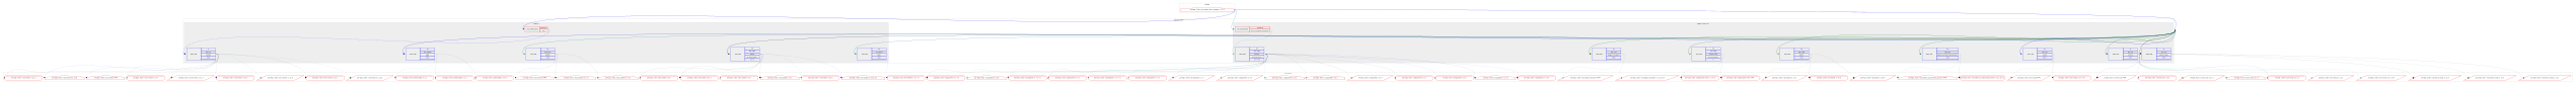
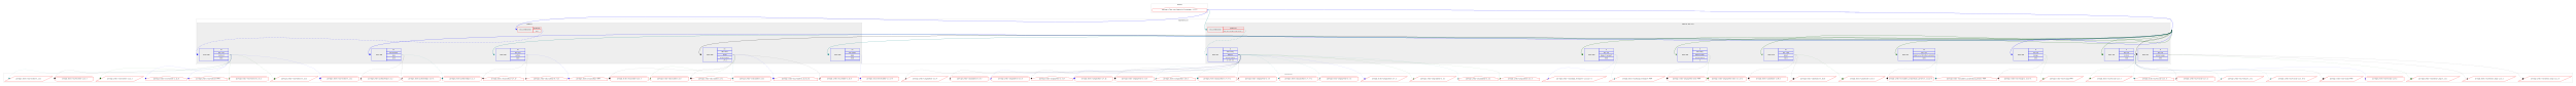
  digraph {
    compound=true
    concentrate=true
    fontname="JetBrains Mono"
    fontsize=10
    newrank=true
    rankdir=TB
    ranksep=1.5
    node [color=red fontname="JetBrains Mono" fontsize=10 shape=cylinder]
    edge [arrowhead=box color=black fontname="JetBrains Mono" headport=w style=dotted tailport=e weight=100]
    n1 [label="portage://dev-ros/camera_info_manager-1.11.9" shape=house width=4]
    n2 [color=blue label=<<TABLE BORDER="0" CELLBORDER="1" CELLSPACING="0" CELLPADDING="4" WIDTH="220"><TR><TD ROWSPAN="6" CELLPADDING="30">pack_dep</TD></TR><TR><TD WIDTH="110">no</TD></TR><TR><TD>dev-ros</TD></TR><TR><TD>rostest</TD></TR><TR><TD>none</TD></TR><TR><TD></TD></TR></TABLE>> shape=none]
    n3 [label=<<TABLE BORDER="0" CELLBORDER="1" CELLSPACING="0" CELLPADDING="4"><TR><TD ROWSPAN="3" CELLPADDING="10">use_conditional</TD></TR><TR><TD>positive</TD></TR><TR><TD>test</TD></TR></TABLE>> shape=none]
    n4 [color=blue label=<<TABLE BORDER="0" CELLBORDER="1" CELLSPACING="0" CELLPADDING="4" WIDTH="220"><TR><TD ROWSPAN="6" CELLPADDING="30">pack_dep</TD></TR><TR><TD WIDTH="110">no</TD></TR><TR><TD>dev-python</TD></TR><TR><TD>empy</TD></TR><TR><TD>none</TD></TR><TR><TD></TD></TR></TABLE>> shape=none]
    n5 [color=blue label=<<TABLE BORDER="0" CELLBORDER="1" CELLSPACING="0" CELLPADDING="4" WIDTH="220"><TR><TD ROWSPAN="6" CELLPADDING="30">pack_dep</TD></TR><TR><TD WIDTH="110">no</TD></TR><TR><TD>dev-util</TD></TR><TR><TD>catkin</TD></TR><TR><TD>none</TD></TR><TR><TD></TD></TR></TABLE>> shape=none]
    n6 [color=blue label=<<TABLE BORDER="0" CELLBORDER="1" CELLSPACING="0" CELLPADDING="4" WIDTH="220"><TR><TD ROWSPAN="6" CELLPADDING="30">pack_dep</TD></TR><TR><TD WIDTH="110">no</TD></TR><TR><TD>dev-util</TD></TR><TR><TD>cmake</TD></TR><TR><TD>greaterequal</TD></TR><TR><TD>3.9.6</TD></TR></TABLE>> shape=none]
    n7 [color=blue label=<<TABLE BORDER="0" CELLBORDER="1" CELLSPACING="0" CELLPADDING="4" WIDTH="220"><TR><TD ROWSPAN="6" CELLPADDING="30">pack_dep</TD></TR><TR><TD WIDTH="110">no</TD></TR><TR><TD>sys-devel</TD></TR><TR><TD>make</TD></TR><TR><TD>none</TD></TR><TR><TD></TD></TR></TABLE>> shape=none]
    n8 [color=blue label=<<TABLE BORDER="0" CELLBORDER="1" CELLSPACING="0" CELLPADDING="4" WIDTH="220"><TR><TD ROWSPAN="6" CELLPADDING="30">pack_dep</TD></TR><TR><TD WIDTH="110">no</TD></TR><TR><TD>dev-ros</TD></TR><TR><TD>image_transport</TD></TR><TR><TD>none</TD></TR><TR><TD></TD></TR></TABLE>> shape=none]
    n9 [color=blue label=<<TABLE BORDER="0" CELLBORDER="1" CELLSPACING="0" CELLPADDING="4" WIDTH="220"><TR><TD ROWSPAN="6" CELLPADDING="30">pack_dep</TD></TR><TR><TD WIDTH="110">no</TD></TR><TR><TD>dev-lang</TD></TR><TR><TD>python</TD></TR><TR><TD>greaterequal</TD></TR><TR><TD>2.7.5-r2</TD></TR></TABLE>> shape=none]
    n10 [label=<<TABLE BORDER="0" CELLBORDER="1" CELLSPACING="0" CELLPADDING="4"><TR><TD ROWSPAN="3" CELLPADDING="10">use_conditional</TD></TR><TR><TD>positive</TD></TR><TR><TD>python_targets_python2_7</TD></TR></TABLE>> shape=none]
    n11 [color=blue label=<<TABLE BORDER="0" CELLBORDER="1" CELLSPACING="0" CELLPADDING="4" WIDTH="220"><TR><TD ROWSPAN="6" CELLPADDING="30">pack_dep</TD></TR><TR><TD WIDTH="110">no</TD></TR><TR><TD>dev-lang</TD></TR><TR><TD>python-exec</TD></TR><TR><TD>greaterequal</TD></TR><TR><TD>2</TD></TR></TABLE>> shape=none]
    n12 [color=blue label=<<TABLE BORDER="0" CELLBORDER="1" CELLSPACING="0" CELLPADDING="4" WIDTH="220"><TR><TD ROWSPAN="6" CELLPADDING="30">pack_dep</TD></TR><TR><TD WIDTH="110">no</TD></TR><TR><TD>dev-libs</TD></TR><TR><TD>boost</TD></TR><TR><TD>none</TD></TR><TR><TD></TD></TR></TABLE>> shape=none]
    n13 [color=blue label=<<TABLE BORDER="0" CELLBORDER="1" CELLSPACING="0" CELLPADDING="4" WIDTH="220"><TR><TD ROWSPAN="6" CELLPADDING="30">pack_dep</TD></TR><TR><TD WIDTH="110">no</TD></TR><TR><TD>dev-ros</TD></TR><TR><TD>camera_calibration_parsers</TD></TR><TR><TD>none</TD></TR><TR><TD></TD></TR></TABLE>> shape=none]
    n14 [color=blue label=<<TABLE BORDER="0" CELLBORDER="1" CELLSPACING="0" CELLPADDING="4" WIDTH="220"><TR><TD ROWSPAN="6" CELLPADDING="30">pack_dep</TD></TR><TR><TD WIDTH="110">no</TD></TR><TR><TD>dev-ros</TD></TR><TR><TD>roscpp</TD></TR><TR><TD>none</TD></TR><TR><TD></TD></TR></TABLE>> shape=none]
    n15 [color=blue label=<<TABLE BORDER="0" CELLBORDER="1" CELLSPACING="0" CELLPADDING="4" WIDTH="220"><TR><TD ROWSPAN="6" CELLPADDING="30">pack_dep</TD></TR><TR><TD WIDTH="110">no</TD></TR><TR><TD>dev-ros</TD></TR><TR><TD>roslib</TD></TR><TR><TD>none</TD></TR><TR><TD></TD></TR></TABLE>> shape=none]
    n16 [color=blue label=<<TABLE BORDER="0" CELLBORDER="1" CELLSPACING="0" CELLPADDING="4" WIDTH="220"><TR><TD ROWSPAN="6" CELLPADDING="30">pack_dep</TD></TR><TR><TD WIDTH="110">no</TD></TR><TR><TD>dev-ros</TD></TR><TR><TD>sensor_msgs</TD></TR><TR><TD>none</TD></TR><TR><TD></TD></TR></TABLE>> shape=none]
    n17 [label="portage://dev-ros/rostest-1.13.0" shape=house width=4]
-   n18 [label="portage://dev-ros/rostest-1.13.1" width=4]
    n19 [label="portage://dev-ros/rostest-1.13.2" shape=parallelogram width=4]
    n20 [label="portage://dev-ros/rostest-1.13.4" width=4]
    n21 [label="portage://dev-ros/rostest-1.13.5" shape=parallelogram width=4]
    n22 [label="portage://dev-ros/rostest-1.13.6" width=4]
    n23 [label="portage://dev-ros/rostest-1.14.2" shape=parallelogram width=4]
    n24 [label="portage://dev-ros/rostest-1.14.3" width=4]
    n25 [label="portage://dev-ros/rostest-9999" shape=house width=4]
    n26 [label="portage://dev-python/empy-3.3-r1" width=4]
    n27 [label="portage://dev-python/empy-3.3.2" width=4]
    n28 [label="portage://dev-python/empy-3.3.3" width=4]
    n29 [label="portage://dev-util/catkin-0.7.14" shape=house width=4]
    n30 [label="portage://dev-util/catkin-0.7.17" shape=house width=4]
    n31 [label="portage://dev-util/catkin-9999" shape=house width=4]
    n32 [label="portage://dev-util/cmake-3.13.5" width=4]
    n33 [label="portage://dev-util/cmake-3.14.6" shape=house width=4]
    n34 [label="portage://dev-util/cmake-3.14.7" width=4]
    n35 [label="portage://dev-util/cmake-3.15.4" width=4]
    n36 [label="portage://dev-util/cmake-3.15.5" width=4]
    n37 [label="portage://dev-util/cmake-3.16.0_rc3" shape=house width=4]
    n38 [label="portage://sys-devel/make-4.2.1-r4" width=4]
    n39 [label="portage://dev-lang/python-2.7.15" width=4]
    n40 [label="portage://dev-lang/python-2.7.16" width=4]
    n41 [label="portage://dev-lang/python-2.7.17" shape=house width=4]
    n42 [label="portage://dev-lang/python-3.5.5" width=4]
    n43 [label="portage://dev-lang/python-3.5.7" width=4]
    n44 [label="portage://dev-lang/python-3.5.9" shape=parallelogram width=4]
    n45 [label="portage://dev-lang/python-3.6.5" shape=house width=4]
    n46 [label="portage://dev-lang/python-3.6.8" shape=house width=4]
    n47 [label="portage://dev-lang/python-3.6.9" shape=parallelogram width=4]
    n48 [label="portage://dev-lang/python-3.7.2" shape=parallelogram width=4]
    n49 [label="portage://dev-lang/python-3.7.3" width=4]
    n50 [label="portage://dev-lang/python-3.7.4-r1" width=4]
    n51 [label="portage://dev-lang/python-3.7.5" width=4]
    n52 [label="portage://dev-lang/python-3.7.5-r1" width=4]
    n53 [label="portage://dev-lang/python-3.8.0" shape=house width=4]
    n54 [label="portage://dev-lang/python-exec-2.4.6-r1" width=4]
    n55 [label="portage://dev-lang/python-exec-9999" width=4]
    n56 [label="portage://dev-libs/boost-1.65.0" shape=parallelogram width=4]
    n57 [label="portage://dev-libs/boost-1.70.0" width=4]
    n58 [label="portage://dev-libs/boost-1.71.0" shape=parallelogram width=4]
    n59 [label="portage://dev-ros/camera_calibration_parsers-1.11.13-r1" width=4]
    n60 [label="portage://dev-ros/camera_calibration_parsers-9999" shape=house width=4]
    n61 [label="portage://dev-ros/image_transport-1.11.13-r2" shape=parallelogram width=4]
    n62 [label="portage://dev-ros/image_transport-9999" shape=parallelogram width=4]
    n63 [label="portage://dev-ros/roscpp-1.14.3-r1" width=4]
    n64 [label="portage://dev-ros/roscpp-9999" shape=parallelogram width=4]
    n65 [label="portage://dev-ros/roslib-1.14.0-r1" shape=parallelogram width=4]
    n66 [label="portage://dev-ros/roslib-1.14.1" shape=parallelogram width=4]
    n67 [label="portage://dev-ros/roslib-1.14.2" width=4]
    n68 [label="portage://dev-ros/roslib-1.14.5" shape=house width=4]
    n69 [label="portage://dev-ros/roslib-1.14.4" shape=parallelogram width=4]
    n70 [label="portage://dev-ros/roslib-1.14.6" width=4]
    n71 [label="portage://dev-ros/roslib-9999" shape=parallelogram width=4]
    n72 [label="portage://dev-ros/sensor_msgs-1.12.5" shape=parallelogram width=4]
    n73 [label="portage://dev-ros/sensor_msgs-1.12.6" shape=parallelogram width=4]
    n74 [label="portage://dev-ros/sensor_msgs-1.12.7" shape=parallelogram width=4]
    subgraph cluster_1 {
      color=gray
      label=<<i>ebuild</i>>
      rank=same
      n1
    }
    subgraph cluster_2 {
      color=gray
      label=<<i>dependencies</i>>
      subgraph cluster_3 {
        color=gray
        fillcolor="#eeeeee"
        label=<<i>compile</i>>
        style=filled
        subgraph sub_4 {
          color=gray
          fillcolor="#eeeeee"
          label=<<i>compile</i>>
          style=filled
          n3
          subgraph sub_5 {
            color=gray
            fillcolor="#eeeeee"
            label=<<i>compile</i>>
            style=filled
            n2
          }
        }
        subgraph sub_6 {
          color=gray
          fillcolor="#eeeeee"
          label=<<i>compile</i>>
          style=filled
          n4
        }
        subgraph sub_7 {
          color=gray
          fillcolor="#eeeeee"
          label=<<i>compile</i>>
          style=filled
          n5
        }
        subgraph sub_8 {
          color=gray
          fillcolor="#eeeeee"
          label=<<i>compile</i>>
          style=filled
          n6
        }
        subgraph sub_9 {
          color=gray
          fillcolor="#eeeeee"
          label=<<i>compile</i>>
          style=filled
          n7
        }
      }
      subgraph cluster_10 {
        color=gray
        fillcolor="#eeeeee"
        label=<<i>compile and run</i>>
        style=filled
        subgraph sub_11 {
          color=gray
          fillcolor="#eeeeee"
          label=<<i>compile and run</i>>
          style=filled
          n8
        }
        subgraph sub_12 {
          color=gray
          fillcolor="#eeeeee"
          label=<<i>compile and run</i>>
          style=filled
          n10
          subgraph sub_13 {
            color=gray
            fillcolor="#eeeeee"
            label=<<i>compile and run</i>>
            style=filled
            n9
          }
        }
        subgraph sub_14 {
          color=gray
          fillcolor="#eeeeee"
          label=<<i>compile and run</i>>
          style=filled
          n11
        }
        subgraph sub_15 {
          color=gray
          fillcolor="#eeeeee"
          label=<<i>compile and run</i>>
          style=filled
          n12
        }
        subgraph sub_16 {
          color=gray
          fillcolor="#eeeeee"
          label=<<i>compile and run</i>>
          style=filled
          n13
        }
        subgraph sub_17 {
          color=gray
          fillcolor="#eeeeee"
          label=<<i>compile and run</i>>
          style=filled
          n14
        }
        subgraph sub_18 {
          color=gray
          fillcolor="#eeeeee"
          label=<<i>compile and run</i>>
          style=filled
          n15
        }
        subgraph sub_19 {
          color=gray
          fillcolor="#eeeeee"
          label=<<i>compile and run</i>>
          style=filled
          n16
        }
      }
      subgraph cluster_20 {
        color=gray
        fillcolor="#eeeeee"
        label=<<i>run</i>>
        style=filled
      }
    }
    subgraph cluster_21 {
      color=gray
      label=<<i>candidates</i>>
      rank=same
      subgraph sub_22 {
        color=black
        label=<<i>candidates</i>>
        nodesep=1
        rank=same
        n17
-       n18
        n19
        n20
        n21
        n22
        n23
        n24
        n25
      }
      subgraph sub_23 {
        color=black
        label=<<i>candidates</i>>
        nodesep=1
        rank=same
        n26
        n27
        n28
      }
      subgraph sub_24 {
        color=black
        label=<<i>candidates</i>>
        nodesep=1
        rank=same
        n29
        n30
        n31
      }
      subgraph sub_25 {
        color=black
        label=<<i>candidates</i>>
        nodesep=1
        rank=same
        n32
        n33
        n34
        n35
        n36
        n37
      }
      subgraph sub_26 {
        color=black
        label=<<i>candidates</i>>
        nodesep=1
        rank=same
        n38
      }
      subgraph sub_27 {
        color=black
        label=<<i>candidates</i>>
        nodesep=1
        rank=same
        n39
        n40
        n41
        n42
        n43
        n44
        n45
        n46
        n47
        n48
        n49
        n50
        n51
        n52
        n53
      }
      subgraph sub_28 {
        color=black
        label=<<i>candidates</i>>
        nodesep=1
        rank=same
        n54
        n55
      }
      subgraph sub_29 {
        color=black
        label=<<i>candidates</i>>
        nodesep=1
        rank=same
        n56
        n57
        n58
      }
      subgraph sub_30 {
        color=black
        label=<<i>candidates</i>>
        nodesep=1
        rank=same
        n59
        n60
      }
      subgraph sub_31 {
        color=black
        label=<<i>candidates</i>>
        nodesep=1
        rank=same
        n61
        n62
      }
      subgraph sub_32 {
        color=black
        label=<<i>candidates</i>>
        nodesep=1
        rank=same
        n63
        n64
      }
      subgraph sub_33 {
        color=black
        label=<<i>candidates</i>>
        nodesep=1
        rank=same
        n65
        n66
        n67
        n68
        n69
        n70
        n71
      }
      subgraph sub_34 {
        color=black
        label=<<i>candidates</i>>
        nodesep=1
        rank=same
        n72
        n73
        n74
      }
    }
    n1 -> n3 [arrowhead=dot color=blue style=solid weight=20]
    n1 -> n4 [color=blue style=solid weight=20]
    n1 -> n5 [arrowhead=dot color=teal style=solid weight=20]
    n1 -> n6 [arrowhead=dot style=solid weight=20]
    n1 -> n7 [color=teal style=solid weight=20]
    n1 -> n8 [color=darkgreen style=solid weight=20]
    n1 -> n10 [arrowhead=dot color=teal style=solid weight=20]
    n1 -> n11 [arrowhead=tee color=darkgreen style=solid weight=20]
    n1 -> n12 [arrowhead=tee color=darkgreen style=solid weight=20]
    n1 -> n13 [arrowhead=dot color=darkgreen style=solid weight=20]
    n1 -> n14 [arrowhead=dot color=blue style=solid weight=20]
    n1 -> n15 [color=darkgreen style=solid weight=20]
    n1 -> n16 [style=solid weight=20]
    n2 -> n17 [arrowhead=dot color=blue]
-   n2 -> n18 [arrowhead=tee]
    n2 -> n19 [color=darkgreen]
    n2 -> n20
    n2 -> n21 [arrowhead=dot color=teal]
    n2 -> n22 [color=blue]
    n2 -> n23 [color=darkgreen]
    n2 -> n24 [arrowhead=tee color=darkgreen]
    n2 -> n25 [arrowhead=dot color=blue]
    n3 -> n2 [color=blue style=dashed weight=20]
    n4 -> n26 [arrowhead=tee]
    n4 -> n27 [arrowhead=tee]
    n4 -> n28 [color=teal]
    n5 -> n29 [arrowhead=tee]
    n5 -> n30 [arrowhead=dot]
    n5 -> n31 [arrowhead=dot color=blue]
    n6 -> n32 [arrowhead=dot color=teal]
    n6 -> n33
    n6 -> n34 [arrowhead=tee color=darkgreen]
    n6 -> n35
    n6 -> n36 [arrowhead=tee]
    n6 -> n37 [color=blue]
    n7 -> n38 [arrowhead=dot color=blue]
    n8 -> n61 [arrowhead=tee color=blue]
    n8 -> n62 [arrowhead=tee color=teal]
    n9 -> n39
    n9 -> n40 [color=blue]
    n9 -> n41 [arrowhead=dot]
    n9 -> n42 [arrowhead=tee color=blue]
    n9 -> n43 [arrowhead=tee]
    n9 -> n44 [arrowhead=tee]
    n9 -> n45 [arrowhead=tee color=darkgreen]
    n9 -> n46 [arrowhead=tee color=teal]
    n9 -> n47 [arrowhead=tee color=darkgreen]
    n9 -> n48 [arrowhead=dot color=blue]
    n9 -> n49 [arrowhead=tee color=teal]
    n9 -> n50 [arrowhead=dot color=teal]
    n9 -> n51 [arrowhead=tee]
    n9 -> n52 [color=teal]
    n9 -> n53 [arrowhead=tee color=teal]
    n10 -> n9 [arrowhead=tee color=teal style=dashed weight=20]
    n11 -> n54 [color=darkgreen]
    n11 -> n55
    n12 -> n56
    n12 -> n57
    n12 -> n58 [color=darkgreen]
    n13 -> n59
    n13 -> n60 [color=teal]
    n14 -> n63 [arrowhead=dot]
    n14 -> n64 [arrowhead=dot color=darkgreen]
    n15 -> n65 [arrowhead=tee color=teal]
    n15 -> n66 [arrowhead=tee color=teal]
    n15 -> n67 [arrowhead=tee]
    n15 -> n68 [arrowhead=dot color=teal]
    n15 -> n69 [arrowhead=dot color=darkgreen]
    n15 -> n70 [arrowhead=tee color=blue]
    n15 -> n71
    n16 -> n72
    n16 -> n73 [arrowhead=tee]
    n16 -> n74 [color=darkgreen]
  }
